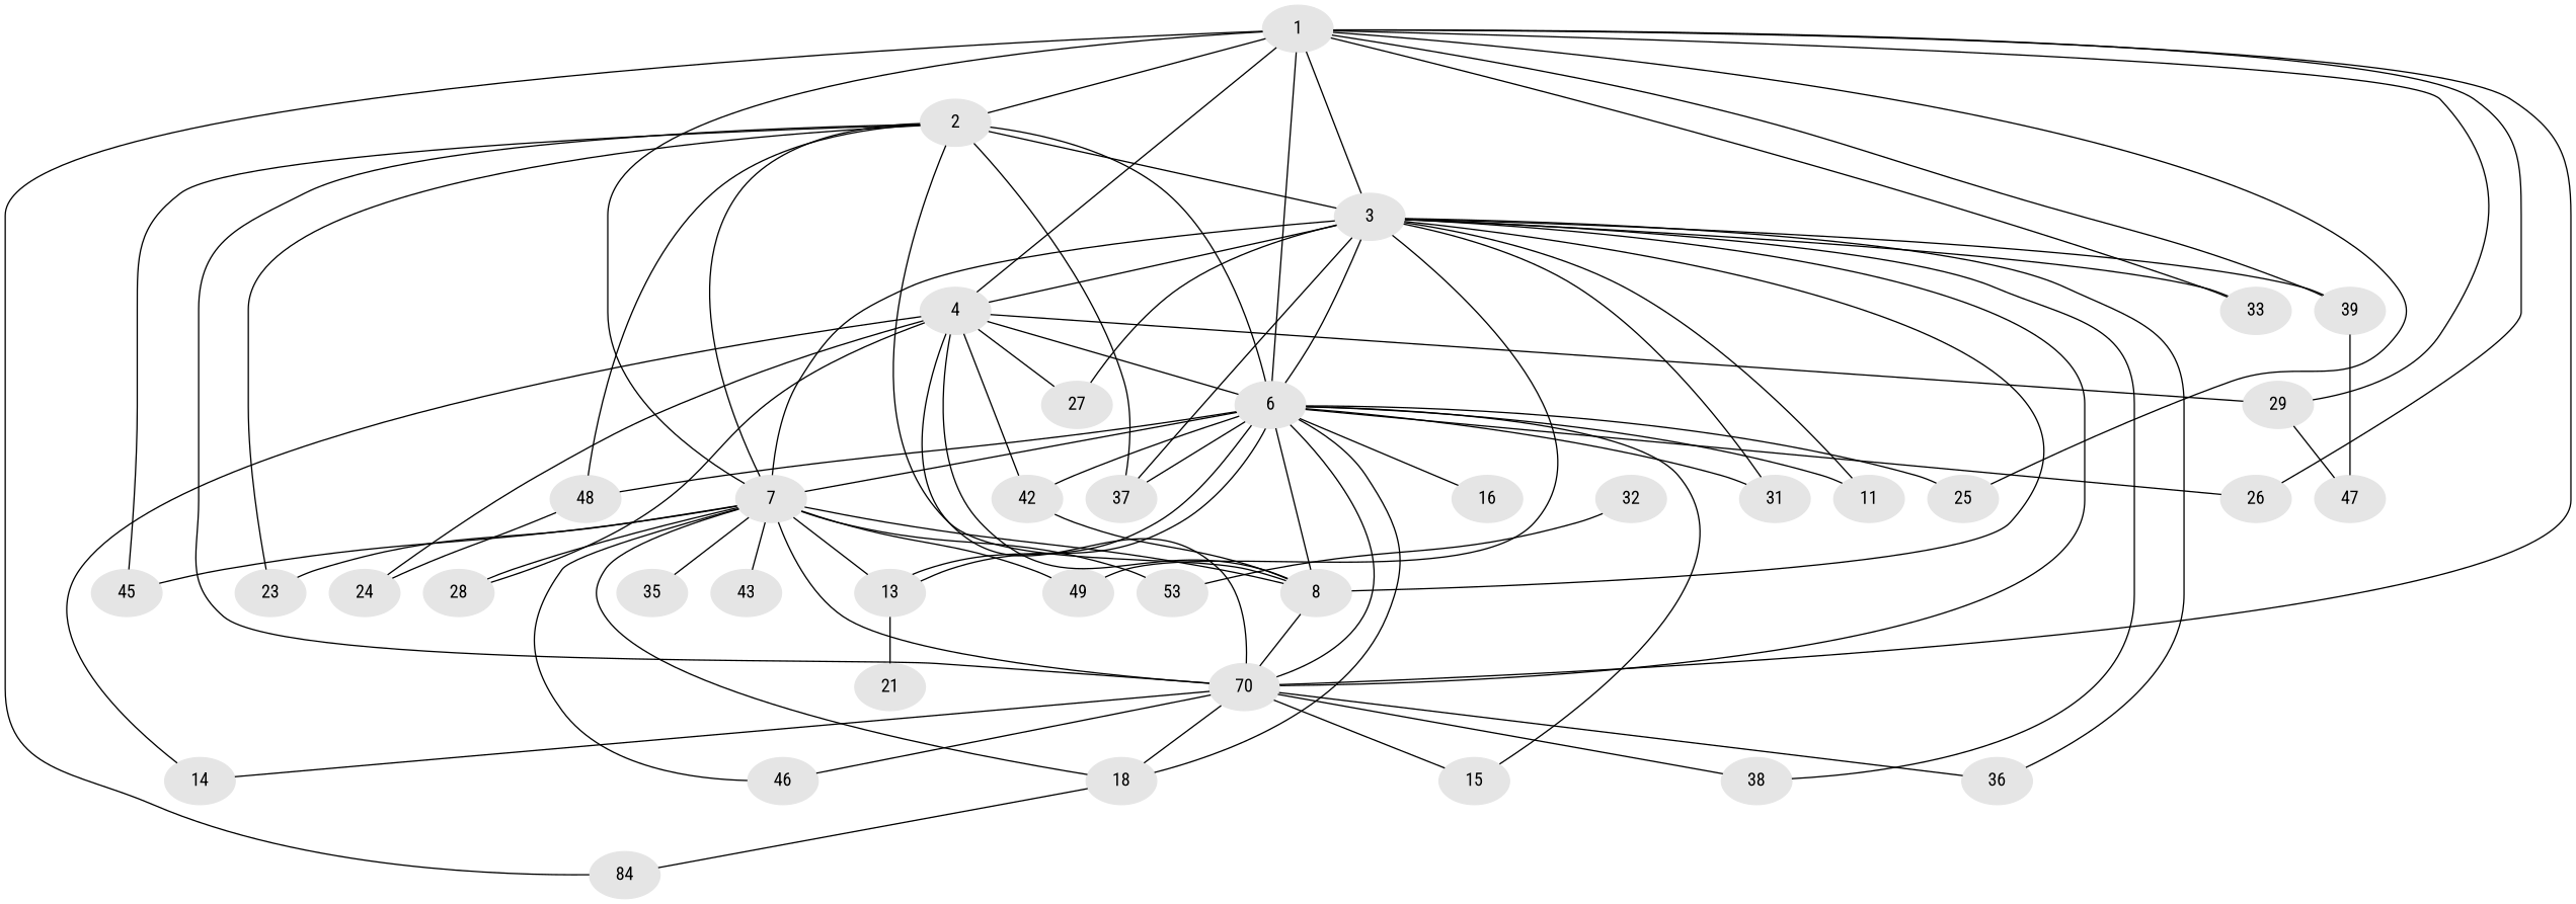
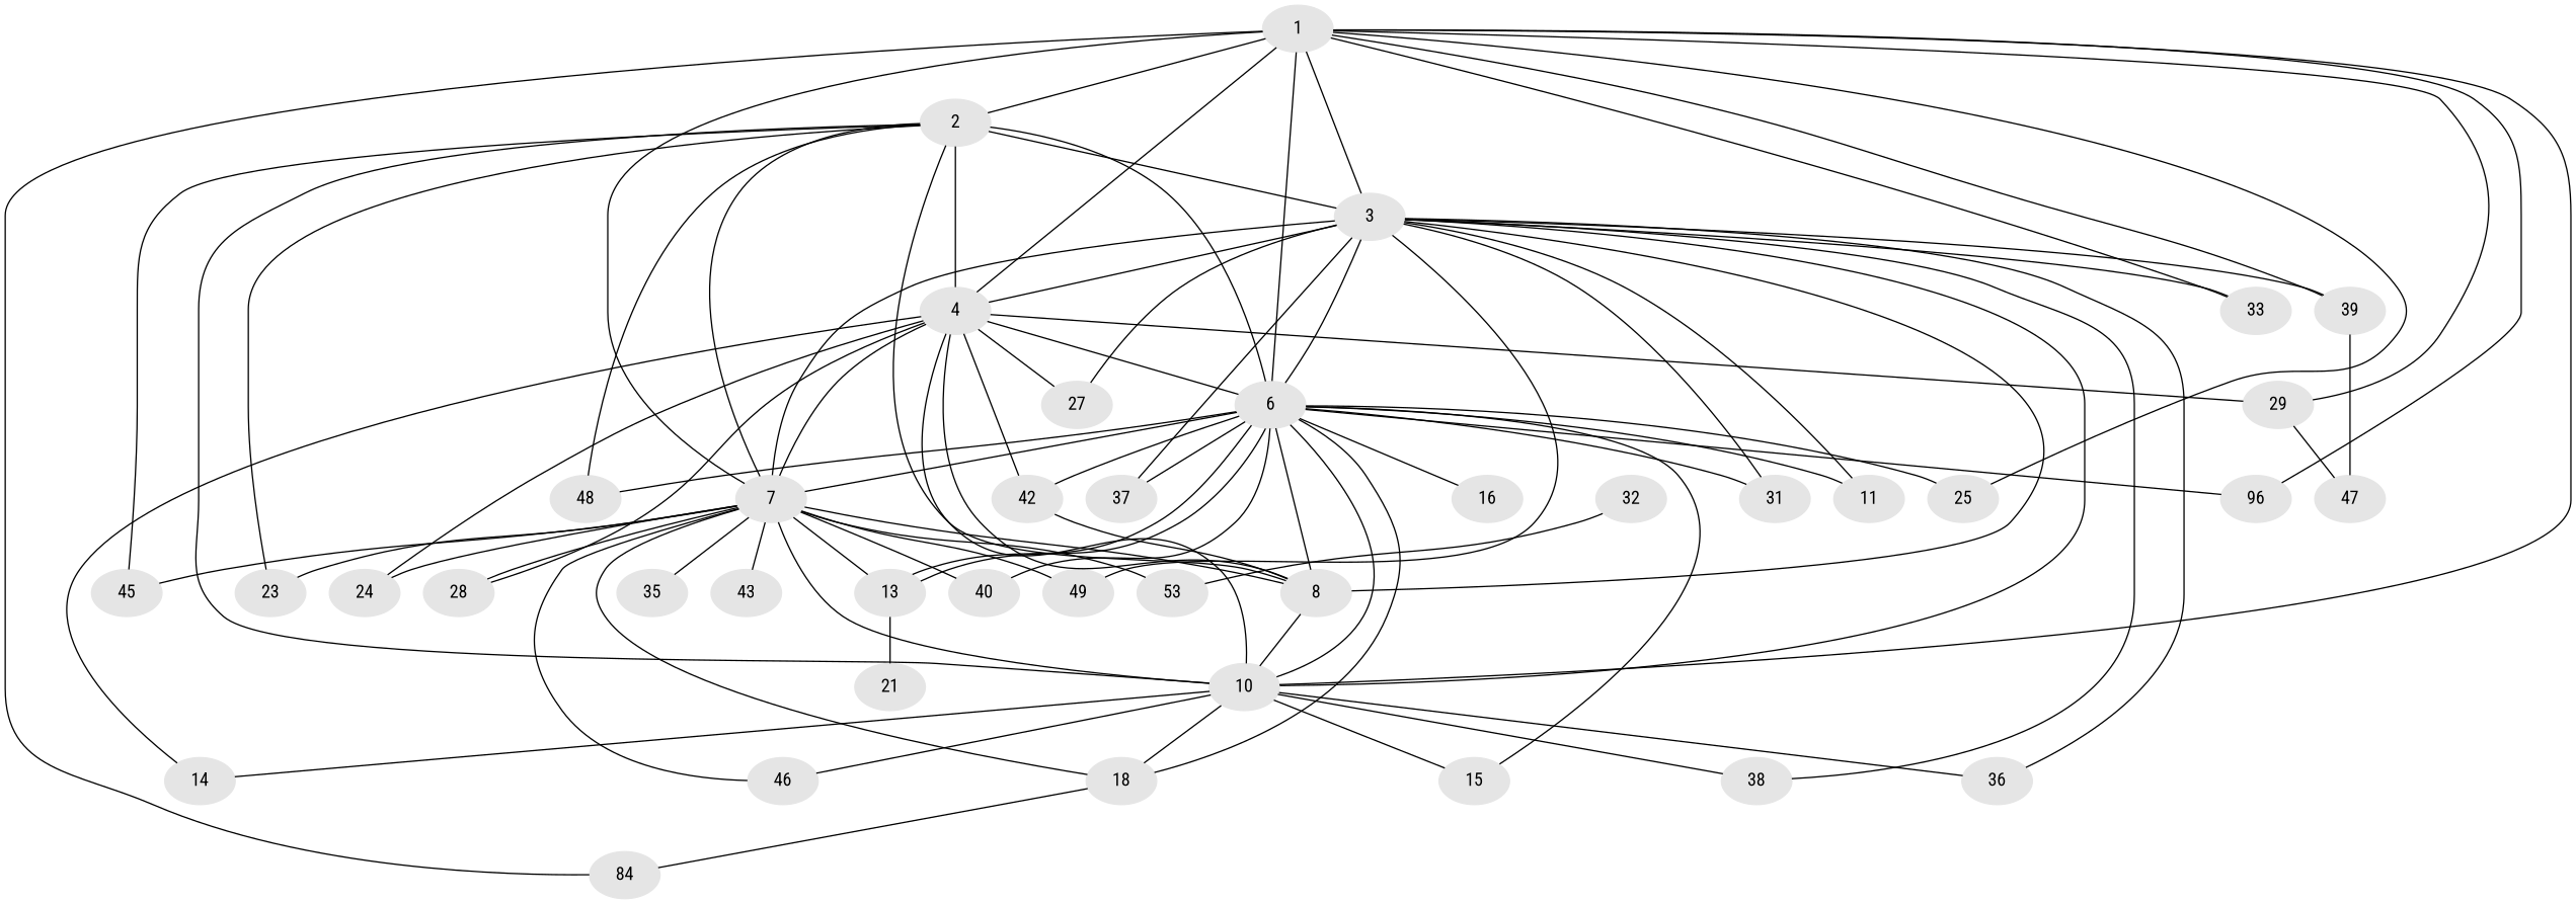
  graph {
    fontname="Roboto Condensed"
    node [color=gray90 fontname="Roboto Condensed" style=filled]
    edge [fontname="Roboto Condensed"]
    1 [super="+20"]
    2 [super="+22"]
    3 [super="+19"]
    4 [super="+5"]
    6 [super="+12"]
    7 [super="+9"]
-   10 [super="+17" label=70]
+   10 [super="+17"]
    25
-   26
+   26 [label=96]
    29
    33
    n12 [label=84]
    39
    8 [super="+44"]
    23
    45
    48
    11
    27
    31
    36
    37
    38
    49
    14
    24
    28
    42
    16
    13 [super="+30"]
    15
    18 [super="+41"]
+   40
    35
    43
    46
    n37 [label=53]
    47
    32
    21
    1 -- 2
    1 -- 3
    1 -- 4 [weight=2]
    1 -- 6
    1 -- 7 [weight=3]
    1 -- 10
    1 -- 25
    1 -- 26
    1 -- 29
    1 -- 33
    1 -- n12
    1 -- 39
    2 -- 3 [weight=2]
-   2 -- 37 [weight=2]
+   2 -- 4 [weight=2]
    2 -- 6
    2 -- 7 [weight=2]
    2 -- 10
    2 -- 8
    2 -- 23
    2 -- 45
    2 -- 48
    3 -- 4 [weight=3]
    3 -- 6
    3 -- 7 [weight=2]
    3 -- 10
    3 -- 33
    3 -- 39
    3 -- 8 [weight=2]
    3 -- 11
    3 -- 27
    3 -- 31
    3 -- 36
    3 -- 37
    3 -- 38
    3 -- 49
    4 -- 6 [weight=2]
+   4 -- 7 [weight=4]
    4 -- 10 [weight=2]
    4 -- 29
    4 -- 8 [weight=2]
    4 -- 27
    4 -- 14
    4 -- 24
    4 -- 28
    4 -- 42
    6 -- 7 [weight=3]
    6 -- 10
    6 -- 25
    6 -- 26
    6 -- 8
    6 -- 48
    6 -- 11
    6 -- 31
    6 -- 37
    6 -- 42
    6 -- 16
    6 -- 13
    6 -- 13
    6 -- 15
    6 -- 18
+   6 -- 40
    7 -- 10 [weight=3]
    7 -- 8 [weight=2]
    7 -- 23
    7 -- 45
    7 -- 49
-   48 -- 24
+   7 -- 24
    7 -- 28
    7 -- 13
    7 -- 18
+   7 -- 40
    7 -- 35
    7 -- 43 [weight=2]
    7 -- 46
    7 -- n37
    10 -- 36
    10 -- 38
    10 -- 14
    10 -- 15
    10 -- 18
    10 -- 46
    29 -- 47
    39 -- 47
    8 -- 10
    42 -- 8
    13 -- 21
    18 -- n12
    32 -- n37
  }
